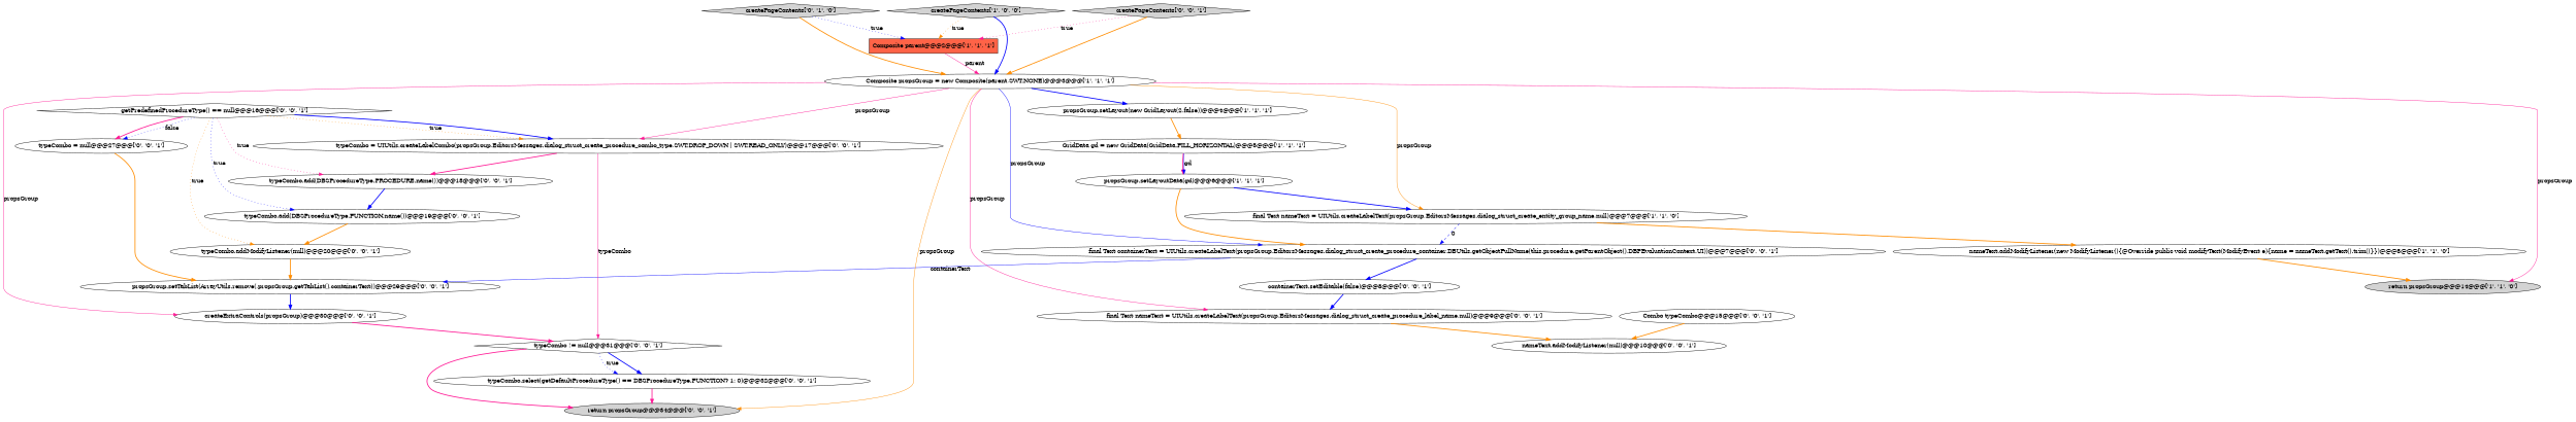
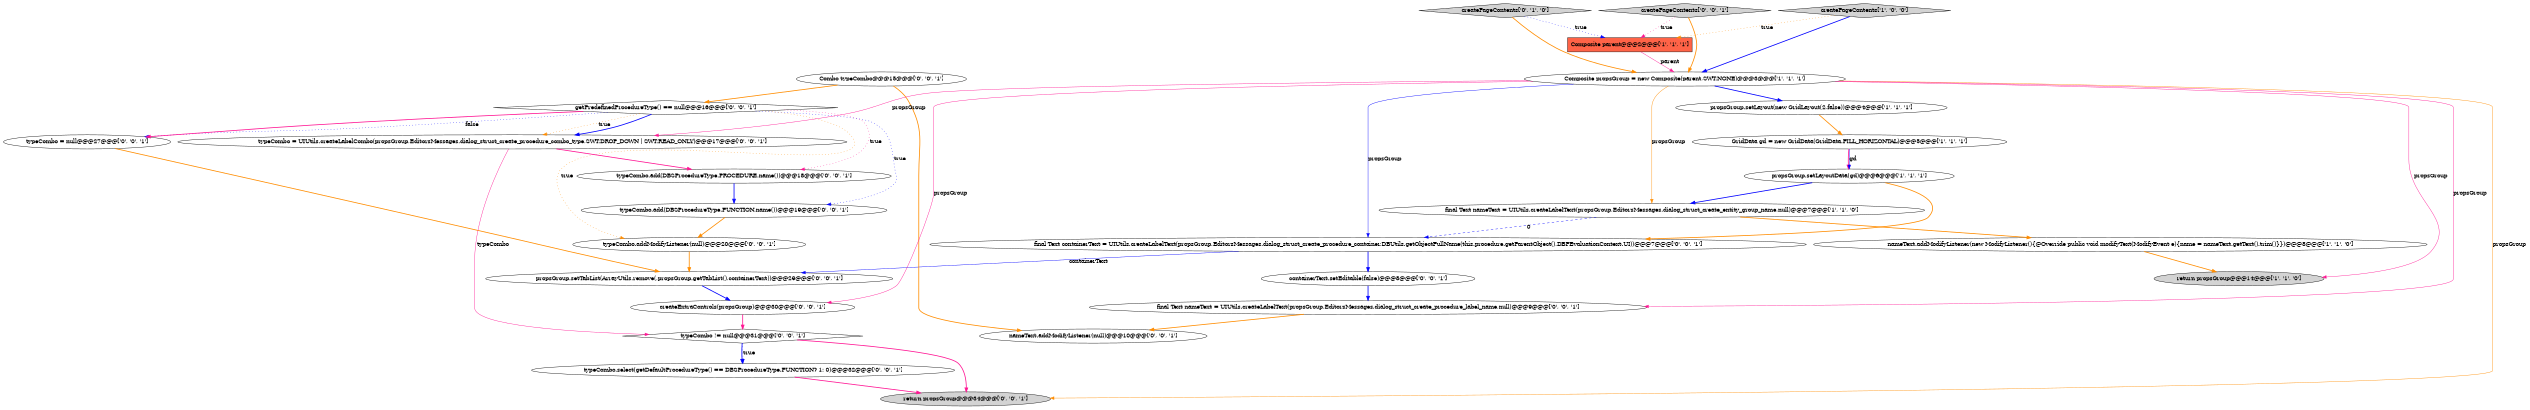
  digraph {
    node [fillcolor=white shape=ellipse style=filled]
    edge [color=blue style=bold]
    n1 [label="createExtraControls(propsGroup)@@@30@@@['0', '0', '1']"]
    n2 [label="typeCombo != null@@@31@@@['0', '0', '1']" shape=diamond]
    n3 [label="typeCombo.select(getDefaultProcedureType() == DBSProcedureType.FUNCTION? 1: 0)@@@32@@@['0', '0', '1']"]
    n4 [fillcolor=lightgray label="return propsGroup@@@34@@@['0', '0', '1']"]
    n5 [label="typeCombo.add(DBSProcedureType.PROCEDURE.name())@@@18@@@['0', '0', '1']"]
    n6 [label="typeCombo.add(DBSProcedureType.FUNCTION.name())@@@19@@@['0', '0', '1']"]
    n7 [label="typeCombo.addModifyListener(null)@@@20@@@['0', '0', '1']"]
    n8 [label="propsGroup.setTabList(ArrayUtils.remove(,propsGroup.getTabList(),containerText))@@@29@@@['0', '0', '1']"]
    n9 [label="final Text containerText = UIUtils.createLabelText(propsGroup,EditorsMessages.dialog_struct_create_procedure_container,DBUtils.getObjectFullName(this.procedure.getParentObject(),DBPEvaluationContext.UI))@@@7@@@['0', '0', '1']"]
    n10 [label="containerText.setEditable(false)@@@8@@@['0', '0', '1']"]
    n11 [label="final Text nameText = UIUtils.createLabelText(propsGroup,EditorsMessages.dialog_struct_create_procedure_label_name,null)@@@9@@@['0', '0', '1']"]
    n12 [label="typeCombo = null@@@27@@@['0', '0', '1']"]
    n13 [label="GridData gd = new GridData(GridData.FILL_HORIZONTAL)@@@5@@@['1', '1', '1']"]
    n14 [label="propsGroup.setLayoutData(gd)@@@6@@@['1', '1', '1']"]
    n15 [label="final Text nameText = UIUtils.createLabelText(propsGroup,EditorsMessages.dialog_struct_create_entity_group_name,null)@@@7@@@['1', '1', '0']"]
    n16 [label="nameText.addModifyListener(null)@@@10@@@['0', '0', '1']"]
    n17 [label="Combo typeCombo@@@15@@@['0', '0', '1']"]
    n18 [label="getPredefinedProcedureType() == null@@@16@@@['0', '0', '1']" shape=diamond]
    n19 [fillcolor=tomato label="Composite parent@@@2@@@['1', '1', '1']" shape=box]
    n20 [label="Composite propsGroup = new Composite(parent,SWT.NONE)@@@3@@@['1', '1', '1']"]
    n21 [fillcolor=lightgray label="return propsGroup@@@14@@@['1', '1', '0']"]
    n22 [label="typeCombo = UIUtils.createLabelCombo(propsGroup,EditorsMessages.dialog_struct_create_procedure_combo_type,SWT.DROP_DOWN | SWT.READ_ONLY)@@@17@@@['0', '0', '1']"]
    n23 [label="propsGroup.setLayout(new GridLayout(2,false))@@@4@@@['1', '1', '1']"]
    n24 [label="nameText.addModifyListener(new ModifyListener(){@Override public void modifyText(ModifyEvent e){name = nameText.getText().trim()}})@@@8@@@['1', '1', '0']"]
    n25 [fillcolor=lightgray label="createPageContents['0', '1', '0']" shape=diamond]
    n26 [fillcolor=lightgray label="createPageContents['0', '0', '1']" shape=diamond]
    n27 [fillcolor=lightgray label="createPageContents['1', '0', '0']" shape=diamond]
    n1 -> n2 [color=deeppink]
    n2 -> n3
    n2 -> n3 [label=true style=dotted]
    n2 -> n4 [color=deeppink]
    n3 -> n4 [color=deeppink]
    n5 -> n6
    n6 -> n7 [color=darkorange]
    n7 -> n8 [color=darkorange]
    n8 -> n1
    n9 -> n8 [label=containerText style=solid]
    n9 -> n10
    n10 -> n11
    n11 -> n16 [color=darkorange]
    n12 -> n8 [color=darkorange]
    n13 -> n14 [color=deeppink]
    n13 -> n14 [label=gd style=solid]
    n14 -> n9 [color=darkorange]
    n14 -> n15
    n15 -> n9 [label=0 style=dashed]
    n15 -> n24 [color=darkorange]
    n17 -> n16 [color=darkorange]
+   n17 -> n18 [color=darkorange]
    n18 -> n5 [color=deeppink label=true style=dotted]
    n18 -> n6 [label=true style=dotted]
    n18 -> n7 [color=darkorange label=true style=dotted]
    n18 -> n12 [label=false style=dotted]
    n18 -> n12 [color=deeppink]
    n18 -> n22 [color=darkorange label=true style=dotted]
    n18 -> n22
    n19 -> n20 [color=deeppink label=parent style=solid]
    n20 -> n1 [color=deeppink label=propsGroup style=solid]
    n20 -> n4 [color=darkorange label=propsGroup style=solid]
    n20 -> n9 [label=propsGroup style=solid]
    n20 -> n11 [color=deeppink label=propsGroup style=solid]
    n20 -> n15 [color=darkorange label=propsGroup style=solid]
    n20 -> n21 [color=deeppink label=propsGroup style=solid]
    n20 -> n22 [color=deeppink label=propsGroup style=solid]
    n20 -> n23
    n22 -> n2 [color=deeppink label=typeCombo style=solid]
    n22 -> n5 [color=deeppink]
    n23 -> n13 [color=darkorange]
    n24 -> n21 [color=darkorange]
    n25 -> n19 [label=true style=dotted]
    n25 -> n20 [color=darkorange]
    n26 -> n19 [color=deeppink label=true style=dotted]
    n26 -> n20 [color=darkorange]
    n27 -> n19 [color=darkorange label=true style=dotted]
    n27 -> n20
  }
